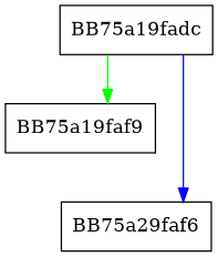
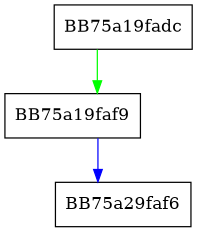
  digraph {
    splines=ortho
    node [shape=box]
    BB75a19fadc
    BB75a19faf9
    n3 [label=BB75a29faf6]
    BB75a19fadc -> BB75a19faf9 [color=green]
-   BB75a19fadc -> n3 [color=blue]
+   BB75a19faf9 -> n3 [color=blue]
  }
